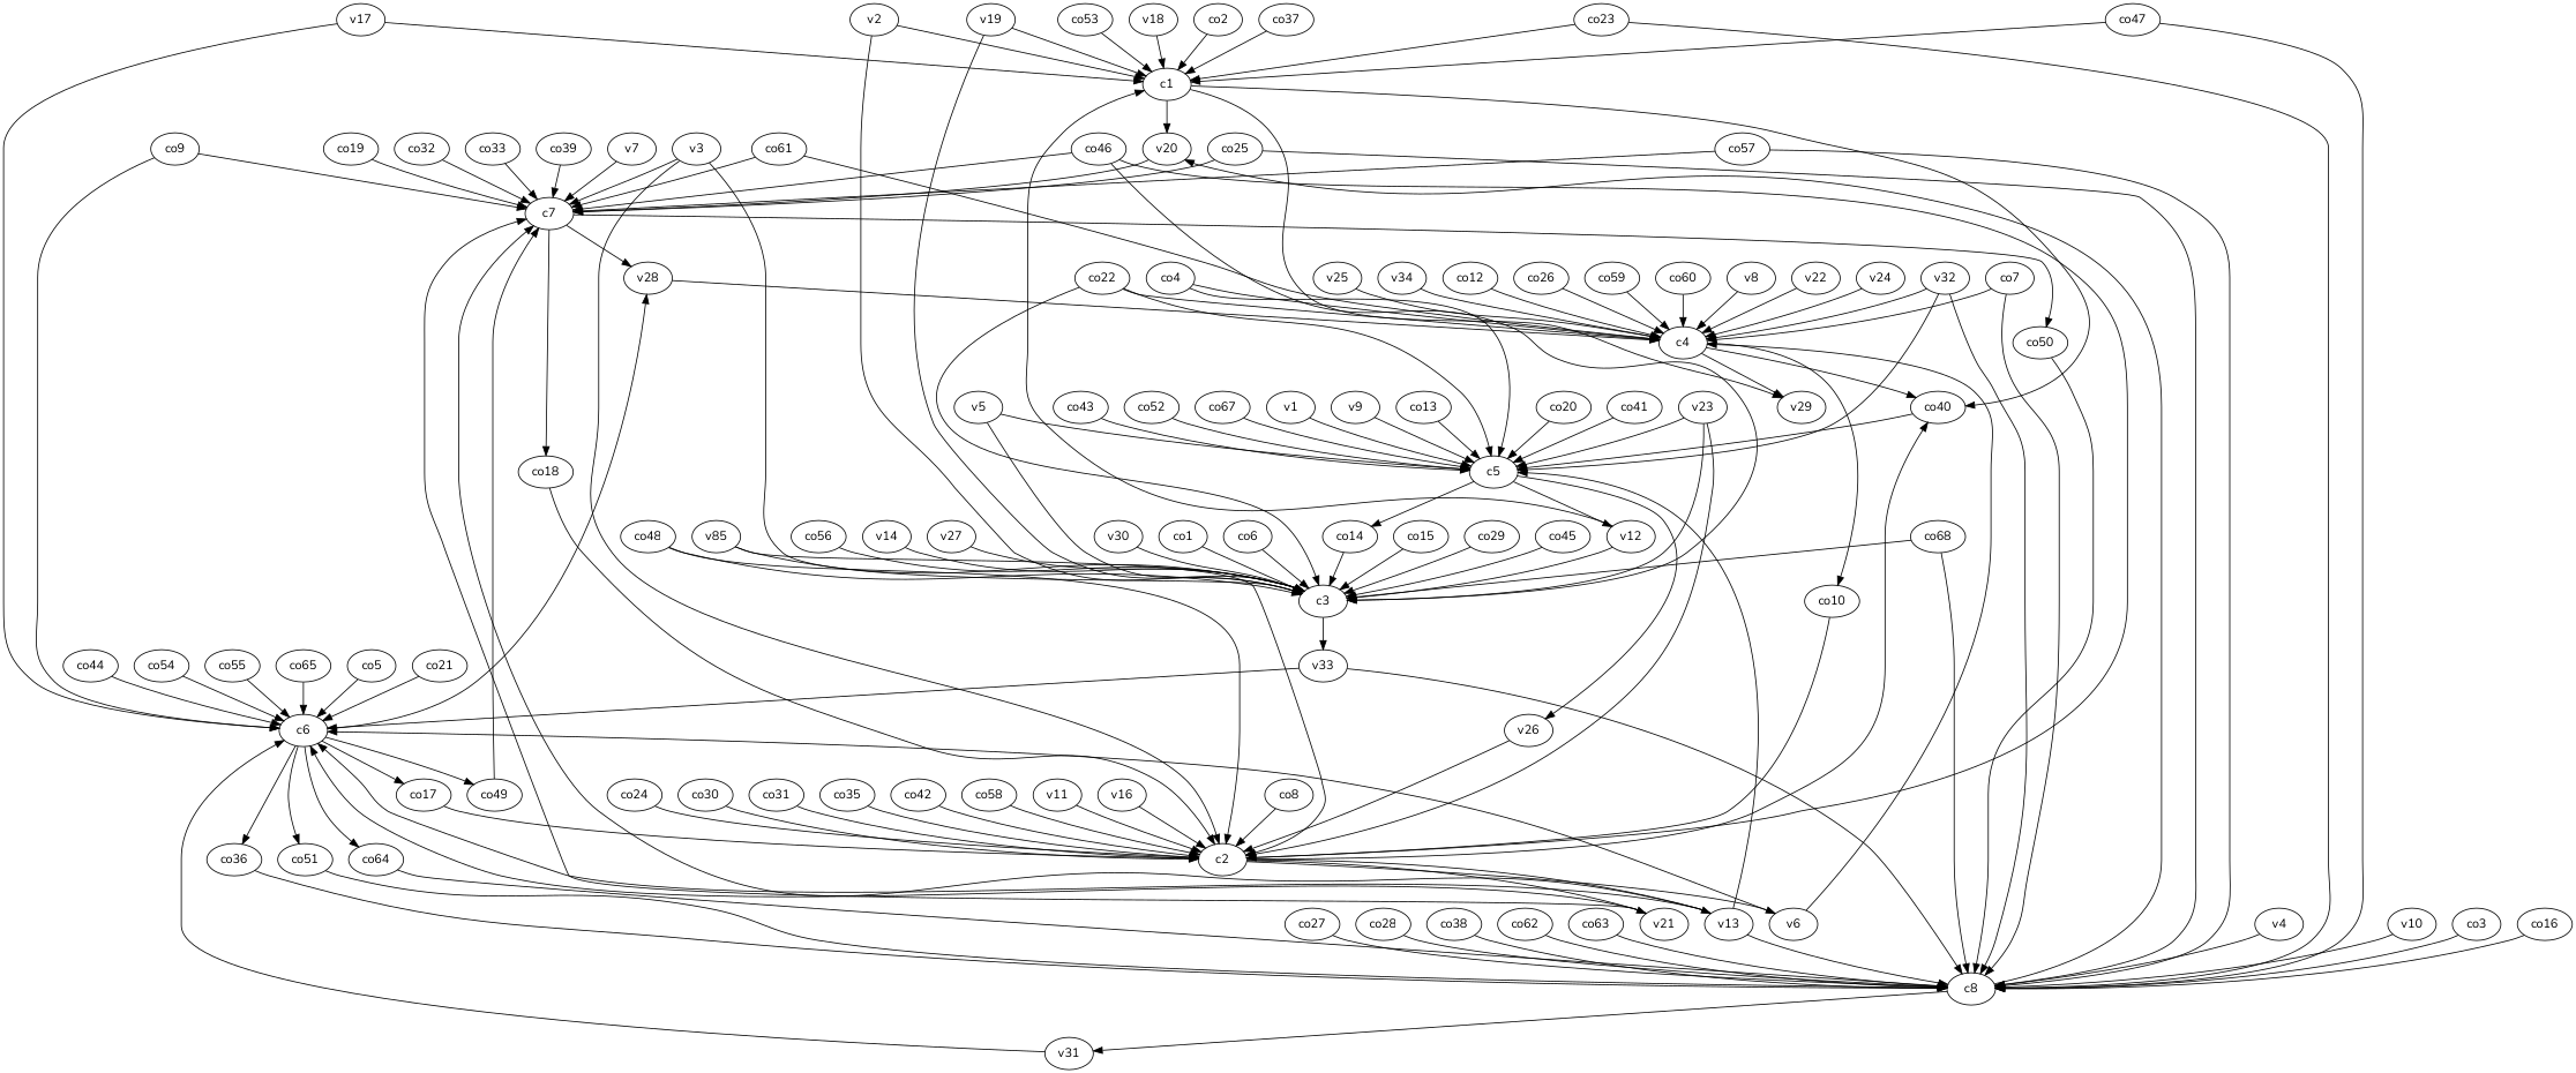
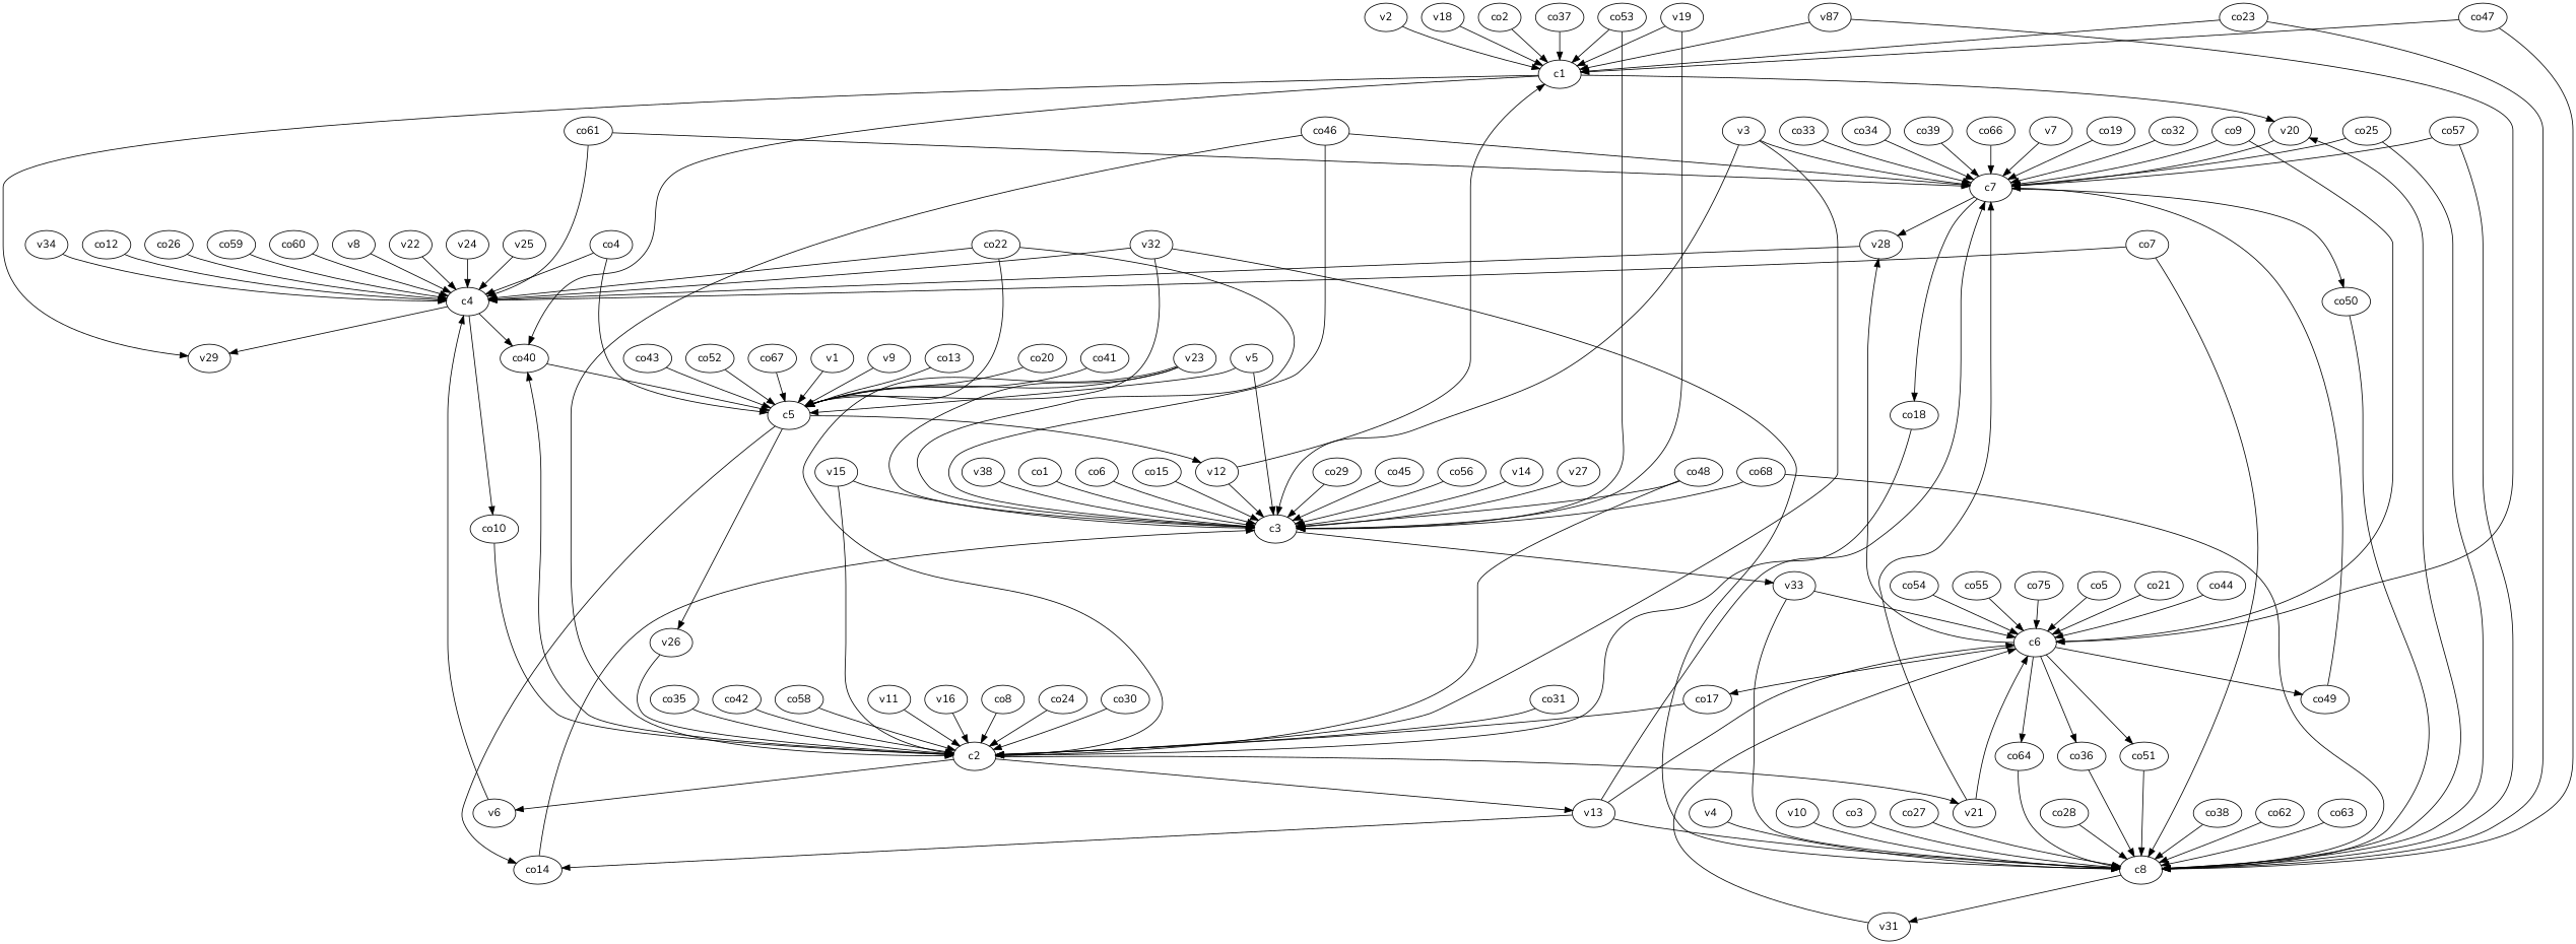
  strict digraph {
    fontname=Nunito
    node [fontname=Nunito]
    edge [fontname=Nunito weight=1]
    c1
    v20
    v29
    co40
    c7
    c5
    c2
    v6
    v13
    v21
    c4
    c6
    c8
    c3
    v33
    co10
    v12
    v26
    co14
    v28
    co17
    co36
    co49
    co51
    co64
    co18
    co50
    v31
    v1
    v2
    v3
    v4
    v5
    v7
    v8
    v9
    v10
    v11
    v14
-   v15 [label=v85]
+   v15
    v16
-   v17
+   v17 [label=v87]
    v18
    v19
    v22
    v23
    v24
    v25
    v27
-   v30
+   v30 [label=v38]
    v32
    v34
    co1
    co2
    co3
    co4
    co5
    co6
    co7
    co8
    co9
    co12
    co13
    co15
-   co16
    co19
    co20
    co21
    co22
    co23
    co24
    co25
    co26
    co27
    co28
    co29
    co30
    co31
    co32
    co33
+   co34
    co35
    co37
    co38
    co39
    co41
    co42
    co43
    co44
    co45
    co46
    co47
    co48
    co52
    co53
    co54
    co55
    co56
    co57
    co58
    co59
    co60
    co61
    co62
    co63
-   co65
+   co65 [label=co75]
+   co66
    co67
    co68
    c1 -> v20
    c1 -> v29
    c1 -> co40
    v20 -> c7
    co40 -> c5
    c7 -> v28
    c7 -> co18
    c7 -> co50
    c5 -> v12
    c5 -> v26
    c5 -> co14
    c2 -> co40
    c2 -> v6
    c2 -> v13
    c2 -> v21
    v6 -> c4
-   v6 -> c6
    v13 -> c7
-   v13 -> c5
+   v13 -> co14
    v13 -> c6
    v13 -> c8
    v21 -> c7
    v21 -> c6
    c4 -> v29
    c4 -> co40
    c4 -> co10
    c6 -> v28
    c6 -> co17
    c6 -> co36
    c6 -> co49
    c6 -> co51
    c6 -> co64
    c8 -> v20
    c8 -> v31
    c3 -> v33
    v33 -> c6
    v33 -> c8
    co10 -> c2
    v12 -> c1
    v12 -> c3
    v26 -> c2
    co14 -> c3
    v28 -> c4
    co17 -> c2
    co36 -> c8
    co49 -> c7
    co51 -> c8
    co64 -> c8
    co18 -> c2
    co50 -> c8
    v31 -> c6
    v1 -> c5
    v2 -> c1
-   v2 -> c3
+   co53 -> c3
    v3 -> c7
    v3 -> c2
    v3 -> c3
    v4 -> c8
    v5 -> c5
    v5 -> c3
    v7 -> c7
    v8 -> c4
    v9 -> c5
    v10 -> c8
    v11 -> c2
    v14 -> c3
    v15 -> c2
    v15 -> c3
    v16 -> c2
    v17 -> c1
    v17 -> c6
    v18 -> c1
    v19 -> c1
    v19 -> c3
    v22 -> c4
    v23 -> c5
    v23 -> c2
    v23 -> c3
    v24 -> c4
    v25 -> c4
    v27 -> c3
    v30 -> c3
    v32 -> c5
    v32 -> c4
    v32 -> c8
    v34 -> c4
    co1 -> c3
    co2 -> c1
    co3 -> c8
    co4 -> c5
    co4 -> c4
    co5 -> c6
    co6 -> c3
    co7 -> c4
    co7 -> c8
    co8 -> c2
    co9 -> c7
    co9 -> c6
    co12 -> c4
    co13 -> c5
    co15 -> c3
-   co16 -> c8
    co19 -> c7
    co20 -> c5
    co21 -> c6
    co22 -> c5
    co22 -> c4
    co22 -> c3
    co23 -> c1
    co23 -> c8
    co24 -> c2
    co25 -> c7
    co25 -> c8
    co26 -> c4
    co27 -> c8
    co28 -> c8
    co29 -> c3
    co30 -> c2
    co31 -> c2
    co32 -> c7
    co33 -> c7
+   co34 -> c7
    co35 -> c2
    co37 -> c1
    co38 -> c8
    co39 -> c7
    co41 -> c5
    co42 -> c2
    co43 -> c5
    co44 -> c6
    co45 -> c3
    co46 -> c7
    co46 -> c2
    co46 -> c3
    co47 -> c1
    co47 -> c8
    co48 -> c2
    co48 -> c3
    co52 -> c5
    co53 -> c1
    co54 -> c6
    co55 -> c6
    co56 -> c3
    co57 -> c7
    co57 -> c8
    co58 -> c2
    co59 -> c4
    co60 -> c4
    co61 -> c7
    co61 -> c4
    co62 -> c8
    co63 -> c8
    co65 -> c6
+   co66 -> c7
    co67 -> c5
    co68 -> c8
    co68 -> c3
  }
